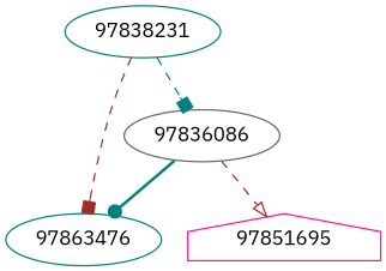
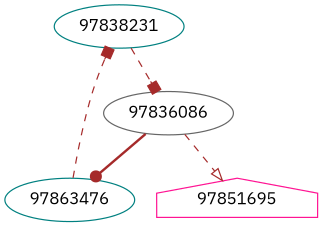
  strict digraph {
    fontname="IBM Plex Sans"
    node [color=teal fontname="IBM Plex Sans" shape=ellipse]
    edge [arrowhead=box color=brown fontname="IBM Plex Sans" style=dashed]
    97838231
    97863476
    97836086 [color=gray40]
    97851695 [color=deeppink shape=house]
-   97838231 -> 97863476
-   97838231 -> 97836086 [color=teal]
-   97836086 -> 97863476 [arrowhead=dot color=teal style=bold]
+   97863476 -> 97838231
+   97838231 -> 97836086
+   97836086 -> 97863476 [arrowhead=dot style=bold]
    97836086 -> 97851695 [arrowhead=onormal]
  }
